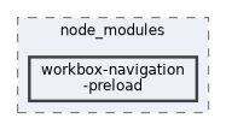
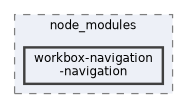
  digraph {
    compound=true
-   n1 [color=grey25 fillcolor="#edf0f7" fontname=Helvetica fontsize=10 height=0.2 label="workbox-navigation\l-preload" shape=box style="filled,bold" width=0.4]
+   n1 [color=grey25 fillcolor="#edf0f7" fontname=Helvetica fontsize=10 height=0.2 label="workbox-navigation\l-navigation" shape=box style="filled,bold" width=0.4]
    subgraph cluster_1 {
      bgcolor="#edf0f7"
      fontname=Helvetica
      fontsize=10
      label=node_modules
      pencolor=grey50
      style="filled,dashed"
      n1
    }
  }
